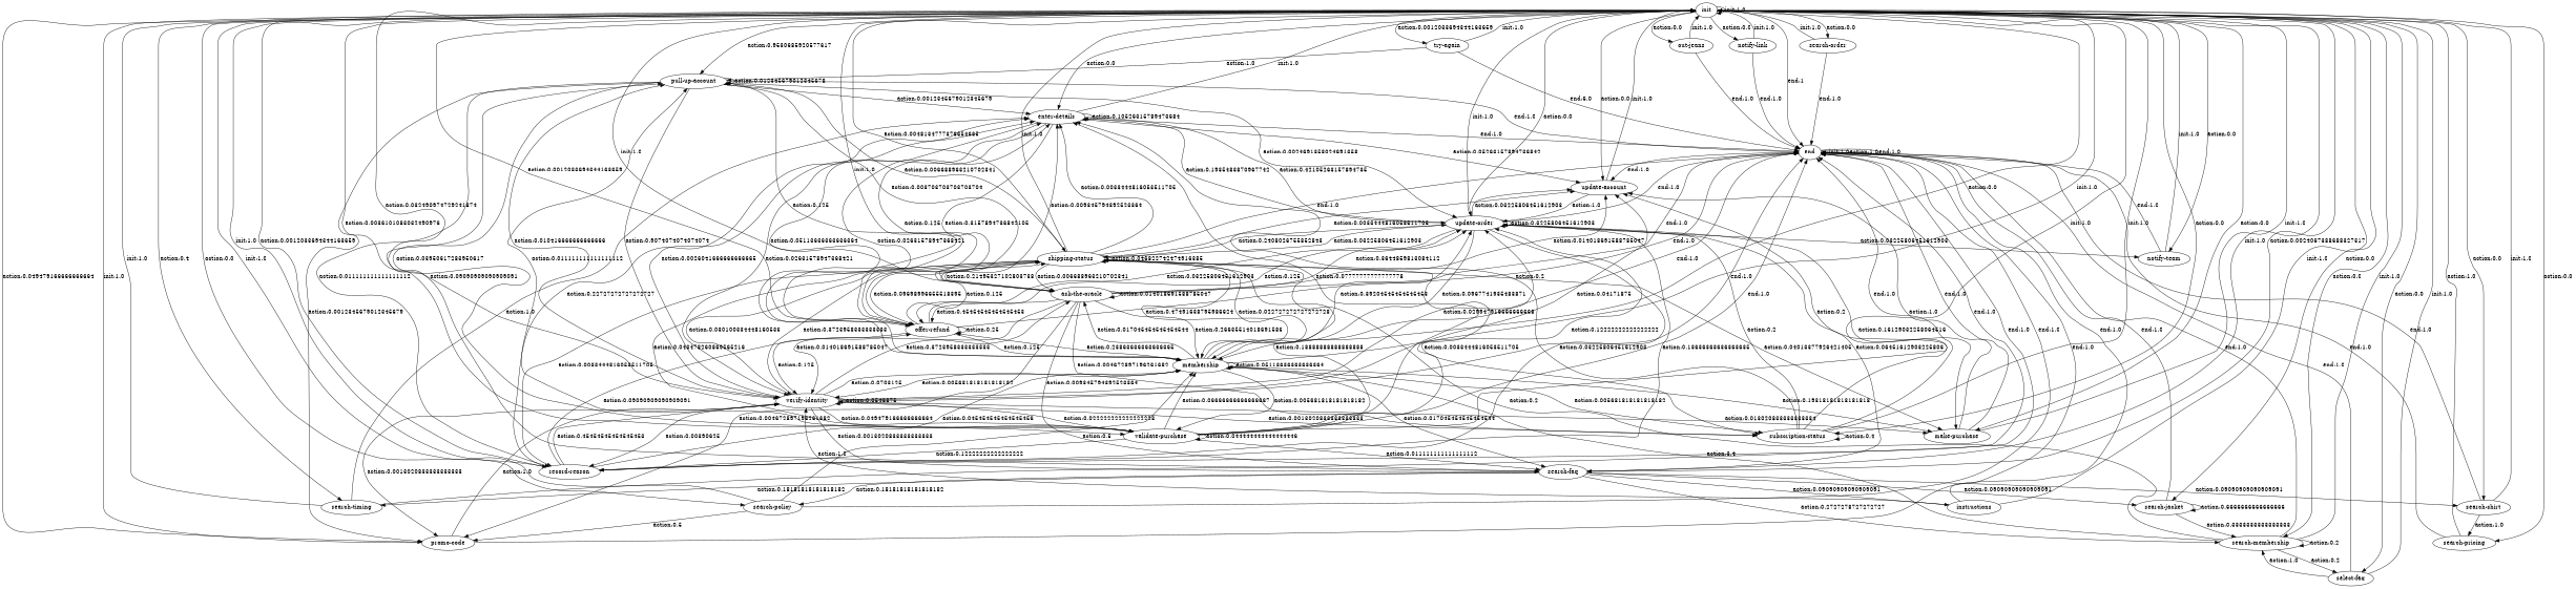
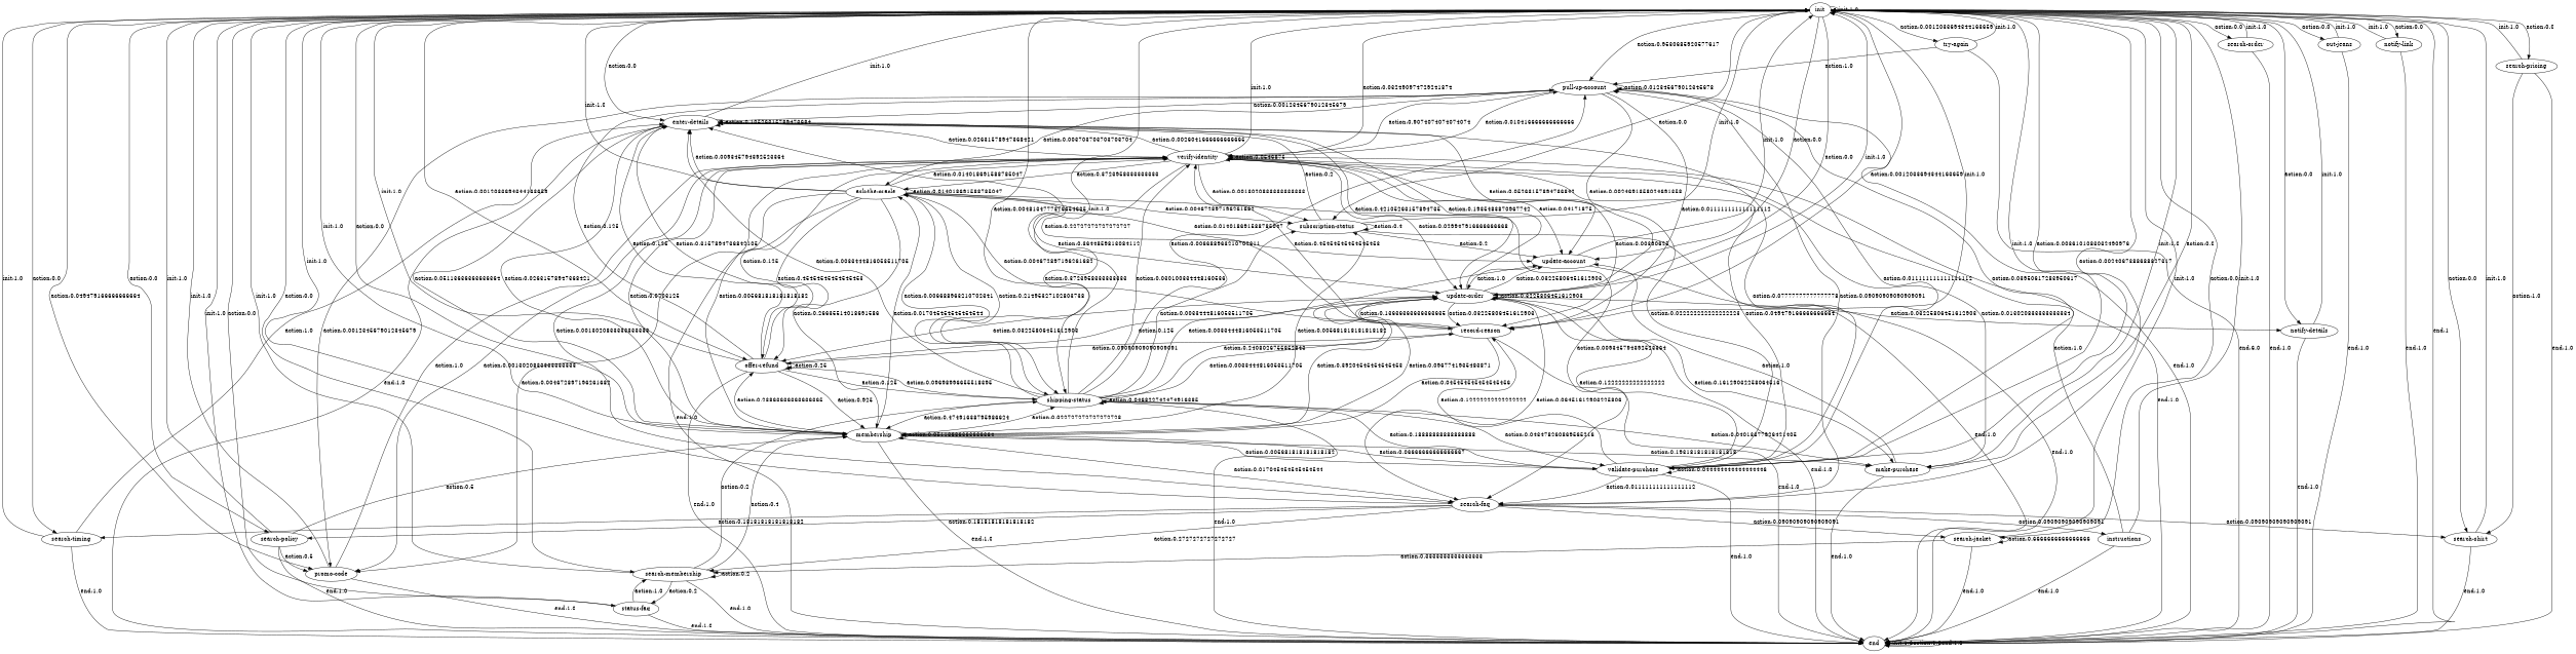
  digraph {
    n1 [label=init]
    n2 [label="pull-up-account"]
    n3 [label="enter-details"]
    n4 [label="verify-identity"]
    n5 [label="search-timing"]
    n6 [label="search-policy"]
    n7 [label="validate-purchase"]
    n8 [label="search-faq"]
    n9 [label=membership]
    n10 [label="search-order"]
    n11 [label="try-again"]
    n12 [label="update-order"]
    n13 [label="promo-code"]
    n14 [label="update-account"]
    n15 [label="search-membership"]
    n16 [label="make-purchase"]
    n17 [label="offer-refund"]
-   n18 [label="notify-team"]
+   n18 [label="notify-details"]
    n19 [label="record-reason"]
    n20 [label="out-jeans"]
    n21 [label="shipping-status"]
    n22 [label="search-shirt"]
    n23 [label="search-jacket"]
-   n24 [label="select-faq"]
+   n24 [label="status-faq"]
    n25 [label="subscription-status"]
    n26 [label="notify-link"]
    n27 [label="search-pricing"]
    n28 [label=end]
    n29 [label="ask-the-oracle"]
    n30 [label=instructions]
    n1 -> n1 [label="init:1.0"]
    n1 -> n2 [label="action:0.9530685920577617"]
    n1 -> n3 [label="action:0.0"]
    n1 -> n4 [label="action:0.032490974729241874"]
-   n1 -> n5 [label="action:0.4"]
+   n1 -> n5 [label="action:0.0"]
    n1 -> n6 [label="action:0.0"]
    n1 -> n7 [label="action:0.0036101083032490976"]
    n1 -> n8 [label="action:0.0024067388688327317"]
    n1 -> n9 [label="action:0.0"]
    n1 -> n10 [label="action:0.0"]
    n1 -> n11 [label="action:0.0012033694344163659"]
    n1 -> n12 [label="action:0.0"]
    n1 -> n13 [label="action:0.049479166666666664"]
    n1 -> n14 [label="action:0.0"]
    n1 -> n15 [label="action:0.0"]
    n1 -> n16 [label="action:0.0"]
    n1 -> n17 [label="action:0.0012033694344163659"]
    n1 -> n18 [label="action:0.0"]
    n1 -> n19 [label="action:0.0012033694344163659"]
    n1 -> n20 [label="action:0.0"]
    n1 -> n21 [label="action:0.0048134777376654635"]
    n1 -> n22 [label="action:0.0"]
    n1 -> n23 [label="action:0.0"]
    n1 -> n24 [label="action:0.0"]
    n1 -> n25 [label="action:0.0"]
    n1 -> n26 [label="action:0.0"]
    n1 -> n27 [label="action:0.0"]
    n1 -> n28 [label="end:1"]
    n2 -> n2 [label="action:0.012345679012345678"]
    n2 -> n3 [label="action:0.0012345679012345679"]
    n2 -> n4 [label="action:0.9074074074074074"]
    n2 -> n7 [label="action:0.03950617283950617"]
    n2 -> n12 [label="action:0.0024691358024691358"]
    n2 -> n13 [label="action:0.0012345679012345679"]
    n2 -> n19 [label="action:0.011111111111111112"]
    n2 -> n28 [label="end:1.0"]
    n2 -> n29 [label="action:0.003703703703703704"]
    n3 -> n1 [label="init:1.0"]
    n3 -> n3 [label="action:0.10526315789473684"]
    n3 -> n4 [label="action:0.02631578947368421"]
    n3 -> n9 [label="action:0.02631578947368421"]
    n3 -> n12 [label="action:0.42105263157894735"]
    n3 -> n14 [label="action:0.05263157894736842"]
    n3 -> n17 [label="action:0.3157894736842105"]
    n3 -> n28 [label="end:1.0"]
+   n4 -> n1 [label="init:1.0"]
    n4 -> n2 [label="action:0.010416666666666666"]
    n4 -> n3 [label="action:0.0026041666666666665"]
    n4 -> n4 [label="action:0.0546875"]
    n4 -> n7 [label="action:0.049479166666666664"]
    n4 -> n8 [label="action:0.0013020833333333333"]
    n4 -> n9 [label="action:0.0703125"]
    n4 -> n12 [label="action:0.029947916666666668"]
    n4 -> n13 [label="action:0.0013020833333333333"]
    n4 -> n14 [label="action:0.04171875"]
    n4 -> n16 [label="action:0.013020833333333334"]
    n4 -> n19 [label="action:0.00390625"]
    n4 -> n21 [label="action:0.3723958333333333"]
    n4 -> n25 [label="action:0.0013020833333333333"]
    n4 -> n28 [label="end:1.0"]
    n4 -> n29 [label="action:0.3723958333333333"]
    n5 -> n1 [label="init:1.0"]
    n5 -> n3 [label="action:1.0"]
    n5 -> n28 [label="end:1.0"]
    n6 -> n1 [label="init:1.0"]
    n6 -> n9 [label="action:0.5"]
    n6 -> n13 [label="action:0.5"]
    n6 -> n28 [label="end:1.0"]
    n7 -> n1 [label="init:1.0"]
    n7 -> n2 [label="action:0.011111111111111112"]
    n7 -> n3 [label="action:0.07777777777777778"]
    n7 -> n4 [label="action:0.022222222222222223"]
    n7 -> n7 [label="action:0.044444444444444446"]
    n7 -> n8 [label="action:0.011111111111111112"]
    n7 -> n9 [label="action:0.06666666666666667"]
    n7 -> n12 [label="action:0.12222222222222222"]
    n7 -> n19 [label="action:0.12222222222222222"]
    n7 -> n21 [label="action:0.18888888888888888"]
    n7 -> n28 [label="end:1.0"]
    n8 -> n1 [label="init:1.0"]
    n8 -> n2 [label="action:0.09090909090909091"]
    n8 -> n5 [label="action:0.18181818181818182"]
    n8 -> n6 [label="action:0.18181818181818182"]
-   n8 -> n15 [label="action:0.2727278727272727"]
+   n8 -> n15 [label="action:0.2727272727272727"]
    n8 -> n22 [label="action:0.09090909090909091"]
    n8 -> n23 [label="action:0.09090909090909091"]
    n8 -> n30 [label="action:0.09090909090909091"]
    n9 -> n1 [label="init:1.0"]
    n9 -> n3 [label="action:0.05113636363636364"]
    n9 -> n4 [label="action:0.005681818181818182"]
    n9 -> n7 [label="action:0.005681818181818182"]
    n9 -> n8 [label="action:0.017045454545454544"]
    n9 -> n9 [label="action:0.05113636363636364"]
    n9 -> n12 [label="action:0.39204545454545453"]
    n9 -> n16 [label="action:0.19318181818181818"]
    n9 -> n17 [label="action:0.23863636363636365"]
    n9 -> n21 [label="action:0.022727272727272728"]
    n9 -> n25 [label="action:0.005681818181818182"]
    n9 -> n28 [label="end:1.0"]
    n9 -> n29 [label="action:0.017045454545454544"]
    n10 -> n1 [label="init:1.0"]
    n10 -> n28 [label="end:1.0"]
    n11 -> n1 [label="init:1.0"]
    n11 -> n2 [label="action:1.0"]
    n11 -> n28 [label="end:6.0"]
    n12 -> n1 [label="init:1.0"]
    n12 -> n3 [label="action:0.1935483870967742"]
    n12 -> n8 [label="action:0.06451612903225806"]
    n12 -> n9 [label="action:0.0967741935483871"]
    n12 -> n12 [label="action:0.3225806451612903"]
    n12 -> n14 [label="action:0.03225806451612903"]
    n12 -> n16 [label="action:0.16129032258064516"]
    n12 -> n17 [label="action:0.03225806451612903"]
    n12 -> n18 [label="action:0.03225806451612903"]
    n12 -> n19 [label="action:0.03225806451612903"]
-   n12 -> n21 [label="action:0.03225806451612903"]
    n12 -> n28 [label="end:1.0"]
    n13 -> n1 [label="init:1.0"]
    n13 -> n4 [label="action:1.0"]
    n13 -> n28 [label="end:1.0"]
    n14 -> n1 [label="init:1.0"]
    n14 -> n12 [label="action:1.0"]
-   n28 -> n14 [label="end:1.0"]
+   n14 -> n28 [label="end:1.0"]
    n15 -> n1 [label="init:1.0"]
-   n15 -> n9 [label="action:3.4"]
+   n15 -> n9 [label="action:0.4"]
    n15 -> n15 [label="action:0.2"]
    n15 -> n21 [label="action:0.2"]
    n15 -> n24 [label="action:0.2"]
    n15 -> n28 [label="end:1.0"]
    n16 -> n1 [label="init:1.0"]
    n16 -> n14 [label="action:1.0"]
    n16 -> n28 [label="end:1.0"]
    n17 -> n1 [label="init:1.0"]
    n17 -> n2 [label="action:0.125"]
    n17 -> n3 [label="action:0.125"]
    n17 -> n4 [label="action:0.125"]
-   n17 -> n9 [label="action:0.125"]
+   n17 -> n9 [label="action:0.925"]
    n17 -> n12 [label="action:0.125"]
    n17 -> n17 [label="action:0.25"]
    n17 -> n21 [label="action:0.125"]
    n17 -> n28 [label="end:1.0"]
    n18 -> n1 [label="init:1.0"]
    n18 -> n28 [label="end:1.0"]
    n19 -> n1 [label="init:1.0"]
    n19 -> n3 [label="action:0.22727272727272727"]
    n19 -> n4 [label="action:0.45454545454545453"]
    n19 -> n9 [label="action:0.045454545454545456"]
    n19 -> n12 [label="action:0.13636363636363635"]
    n19 -> n17 [label="action:0.09090909090909091"]
    n19 -> n28 [label="end:1.0"]
    n20 -> n1 [label="init:1.0"]
    n20 -> n28 [label="end:1.0"]
    n21 -> n1 [label="init:1.0"]
-   n21 -> n2 [label="action:0.006688963210702341"]
+   n21 -> n2 [label="action:0.006688963210702311"]
    n21 -> n3 [label="action:0.0033444816053511705"]
    n21 -> n4 [label="action:0.030100334448160536"]
    n21 -> n7 [label="action:0.043478260869565216"]
    n21 -> n9 [label="action:0.47491638795986624"]
    n21 -> n12 [label="action:0.2408026755852843"]
    n21 -> n14 [label="action:0.0033444816053511705"]
    n21 -> n16 [label="action:0.04013377926421405"]
    n21 -> n17 [label="action:0.09698996655518395"]
    n21 -> n19 [label="action:0.0033444816053511705"]
    n21 -> n21 [label="action:0.046822742474916385"]
    n21 -> n25 [label="action:0.0033444816053511705"]
    n21 -> n28 [label="end:1.0"]
    n21 -> n29 [label="action:0.006688963210702341"]
    n22 -> n1 [label="init:1.0"]
-   n22 -> n27 [label="action:1.0"]
+   n27 -> n22 [label="action:1.0"]
    n22 -> n28 [label="end:1.0"]
+   n23 -> n1 [label="init:1.0"]
    n23 -> n15 [label="action:0.3333333333333333"]
    n23 -> n23 [label="action:0.6666666666666666"]
    n23 -> n28 [label="end:1.0"]
    n24 -> n1 [label="init:1.0"]
    n24 -> n15 [label="action:1.0"]
    n24 -> n28 [label="end:1.0"]
    n25 -> n1 [label="init:1.0"]
    n25 -> n3 [label="action:0.2"]
-   n25 -> n12 [label="action:0.2"]
    n25 -> n14 [label="action:0.2"]
    n25 -> n25 [label="action:0.4"]
    n25 -> n28 [label="end:1.0"]
    n26 -> n1 [label="init:1.0"]
    n26 -> n28 [label="end:1.0"]
-   n27 -> n1 [label="action:1.0"]
+   n27 -> n1 [label="init:1.0"]
    n27 -> n28 [label="end:1.0"]
    n28 -> n28 [label="init:1.0"]
    n28 -> n28 [label="action:1.0"]
    n28 -> n28 [label="end:1.0"]
    n29 -> n1 [label="init:1.0"]
    n29 -> n3 [label="action:0.009345794392523364"]
    n29 -> n4 [label="action:0.014018691588785047"]
    n29 -> n8 [label="action:0.009345794392523364"]
    n29 -> n9 [label="action:0.26635514018691586"]
    n29 -> n12 [label="action:0.3644859813084112"]
    n29 -> n13 [label="action:0.004672897196261682"]
    n29 -> n14 [label="action:0.014018691588785047"]
    n29 -> n17 [label="action:0.45454545454545453"]
+   n29 -> n19 [label="action:0.004672897196261682"]
    n29 -> n21 [label="action:0.21495327102803738"]
    n29 -> n25 [label="action:0.004672897196261682"]
    n29 -> n28 [label="end:1.0"]
    n29 -> n29 [label="action:0.014018691588785047"]
    n30 -> n1 [label="init:1.0"]
    n30 -> n4 [label="action:1.0"]
    n30 -> n28 [label="end:1.0"]
  }
